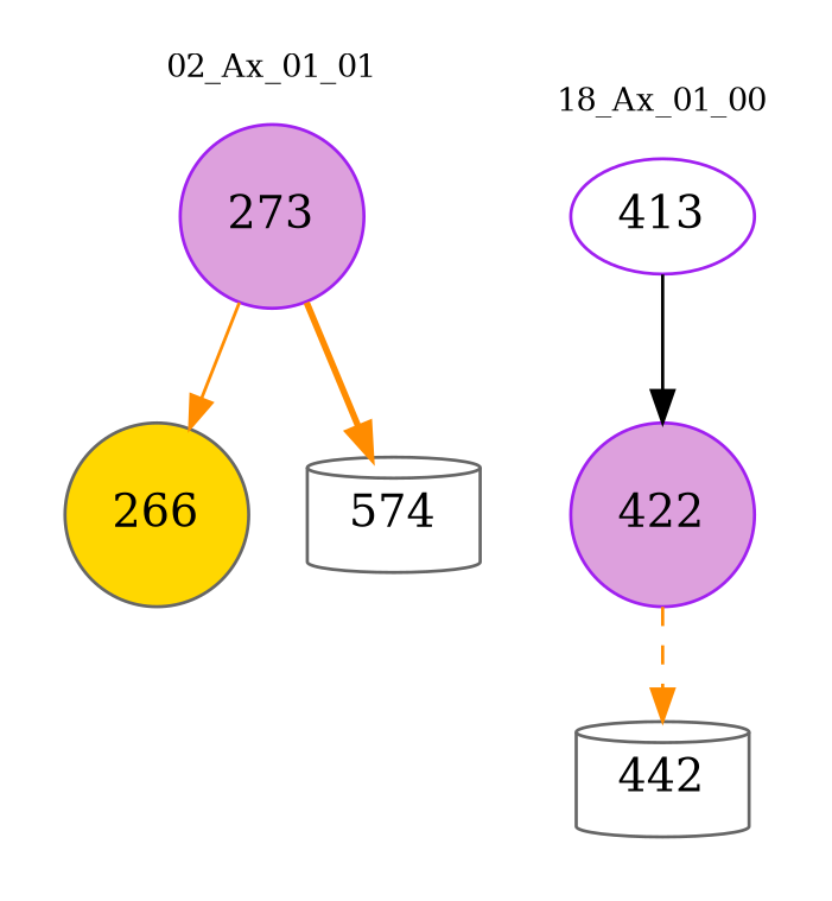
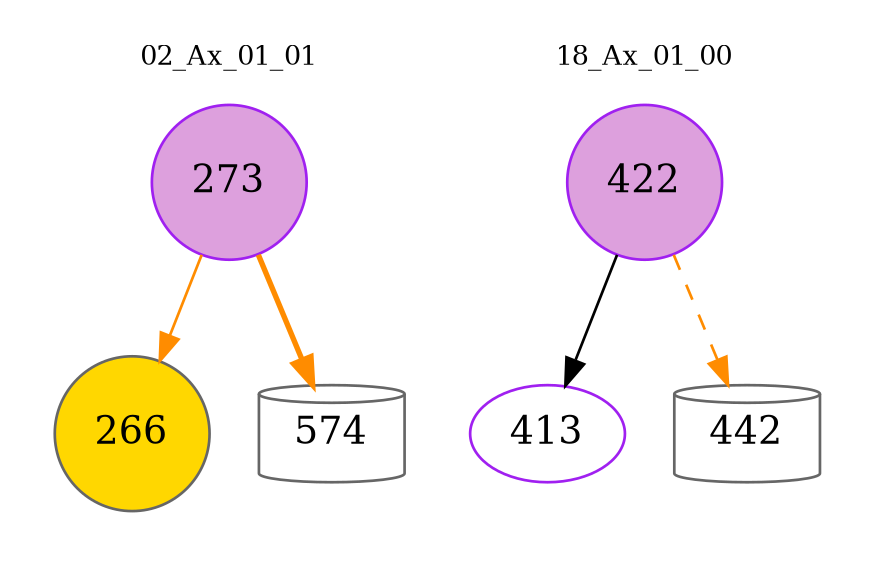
  digraph {
    node [color=purple fillcolor=white shape=circle style=filled]
    edge [color=darkorange style=solid]
    n1 [fillcolor=plum label=273]
    n2 [color=gray40 fillcolor=gold label=266]
    n3 [color=gray40 label=574 shape=cylinder]
    n4 [fillcolor=plum label=422]
    n5 [label=413 shape=ellipse]
    n6 [color=gray40 label=442 shape=cylinder]
    subgraph cluster_1 {
      color=white
      fontsize=10
      label="02_Ax_01_01"
      n1
      n2
      n3
    }
    subgraph cluster_2 {
      color=white
      fontsize=10
      label="18_Ax_01_00"
      n4
      n5
      n6
    }
    n1 -> n2
    n1 -> n3 [style=bold]
-   n5 -> n4 [color=black]
+   n4 -> n5 [color=black]
    n4 -> n6 [style=dashed]
  }
